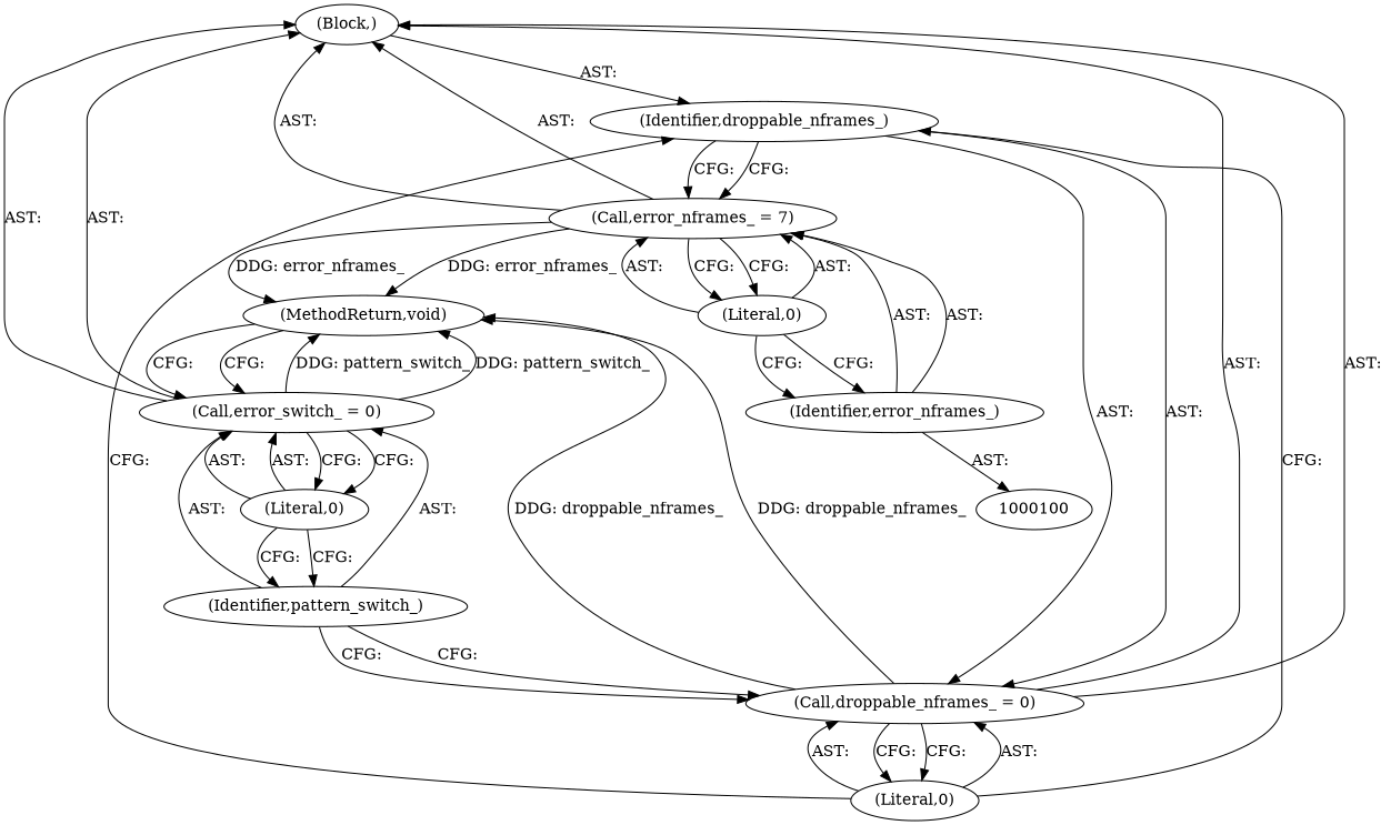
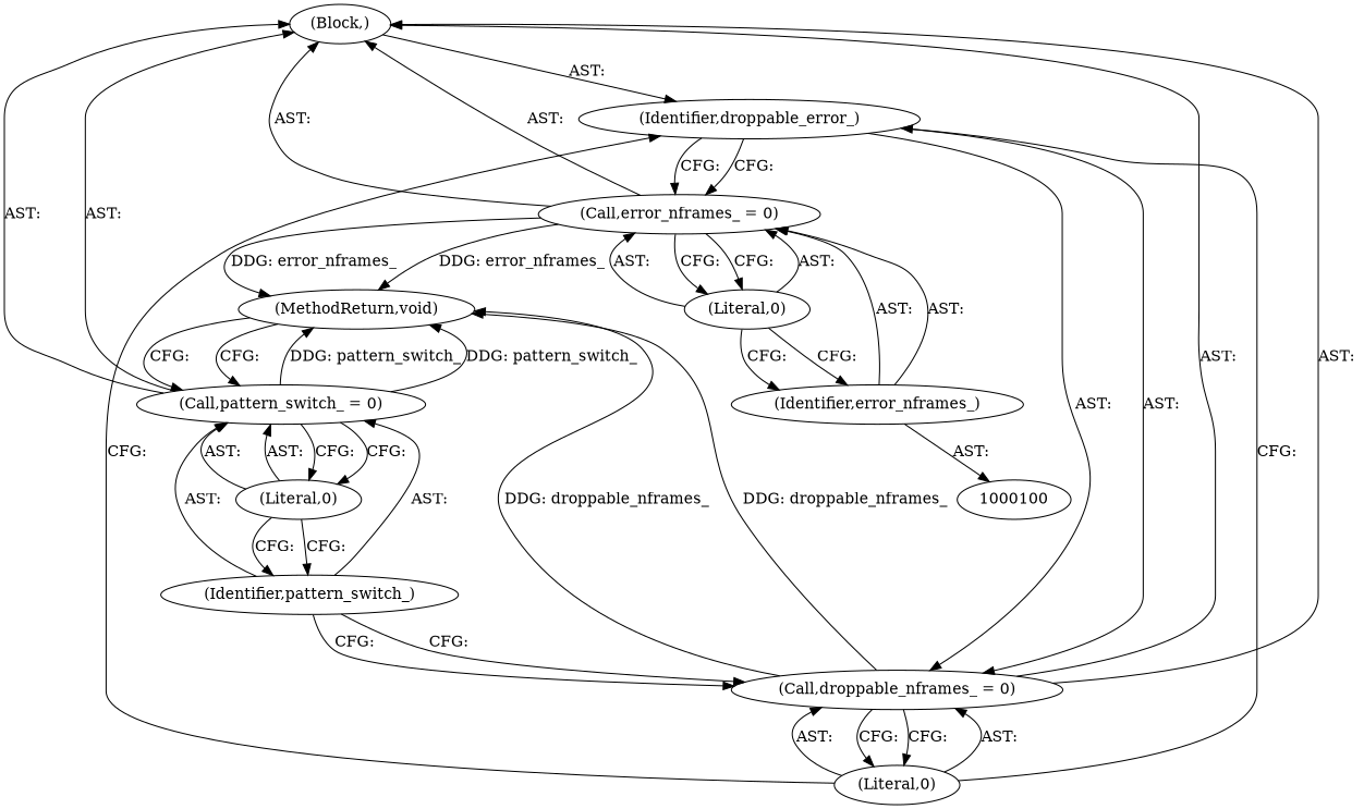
  digraph {
    n1 [label="(Block,)"]
-   n2 [label="(Identifier,droppable_nframes_)"]
+   n2 [label="(Identifier,droppable_error_)"]
    n3 [label="(MethodReturn,void)"]
-   n4 [label="(Call,error_switch_ = 0)"]
+   n4 [label="(Call,pattern_switch_ = 0)"]
    n5 [label="(Literal,0)"]
    n6 [label="(Literal,0)"]
-   n7 [label="(Call,error_nframes_ = 7)"]
+   n7 [label="(Call,error_nframes_ = 0)"]
    n8 [label="(Identifier,error_nframes_)"]
    1000100
    n10 [label="(Literal,0)"]
    n11 [label="(Call,droppable_nframes_ = 0)"]
    n12 [label="(Identifier,pattern_switch_)"]
    n1 -> n2 [label="AST: "]
    n2 -> n7 [label="CFG: "]
    n2 -> n7 [label="CFG: "]
    n2 -> n11 [label="AST: "]
    n2 -> n11 [label="AST: "]
    n3 -> n4 [label="CFG: "]
    n3 -> n4 [label="CFG: "]
    n4 -> n1 [label="AST: "]
    n4 -> n1 [label="AST: "]
    n4 -> n3 [label="DDG: pattern_switch_"]
    n4 -> n3 [label="DDG: pattern_switch_"]
    n4 -> n5 [label="CFG: "]
    n4 -> n5 [label="CFG: "]
    n5 -> n4 [label="AST: "]
    n5 -> n4 [label="AST: "]
    n5 -> n12 [label="CFG: "]
    n5 -> n12 [label="CFG: "]
    n6 -> n7 [label="AST: "]
    n6 -> n7 [label="AST: "]
    n6 -> n8 [label="CFG: "]
    n6 -> n8 [label="CFG: "]
    n7 -> n1 [label="AST: "]
    n7 -> n1 [label="AST: "]
    n7 -> n3 [label="DDG: error_nframes_"]
    n7 -> n3 [label="DDG: error_nframes_"]
    n7 -> n6 [label="CFG: "]
    n7 -> n6 [label="CFG: "]
    n8 -> n7 [label="AST: "]
    n8 -> n7 [label="AST: "]
    n8 -> 1000100 [label="AST: "]
    n10 -> n2 [label="CFG: "]
    n10 -> n2 [label="CFG: "]
    n10 -> n11 [label="AST: "]
    n10 -> n11 [label="AST: "]
    n11 -> n1 [label="AST: "]
    n11 -> n1 [label="AST: "]
    n11 -> n3 [label="DDG: droppable_nframes_"]
    n11 -> n3 [label="DDG: droppable_nframes_"]
    n11 -> n10 [label="CFG: "]
    n11 -> n10 [label="CFG: "]
    n12 -> n4 [label="AST: "]
    n12 -> n4 [label="AST: "]
    n12 -> n11 [label="CFG: "]
    n12 -> n11 [label="CFG: "]
  }
